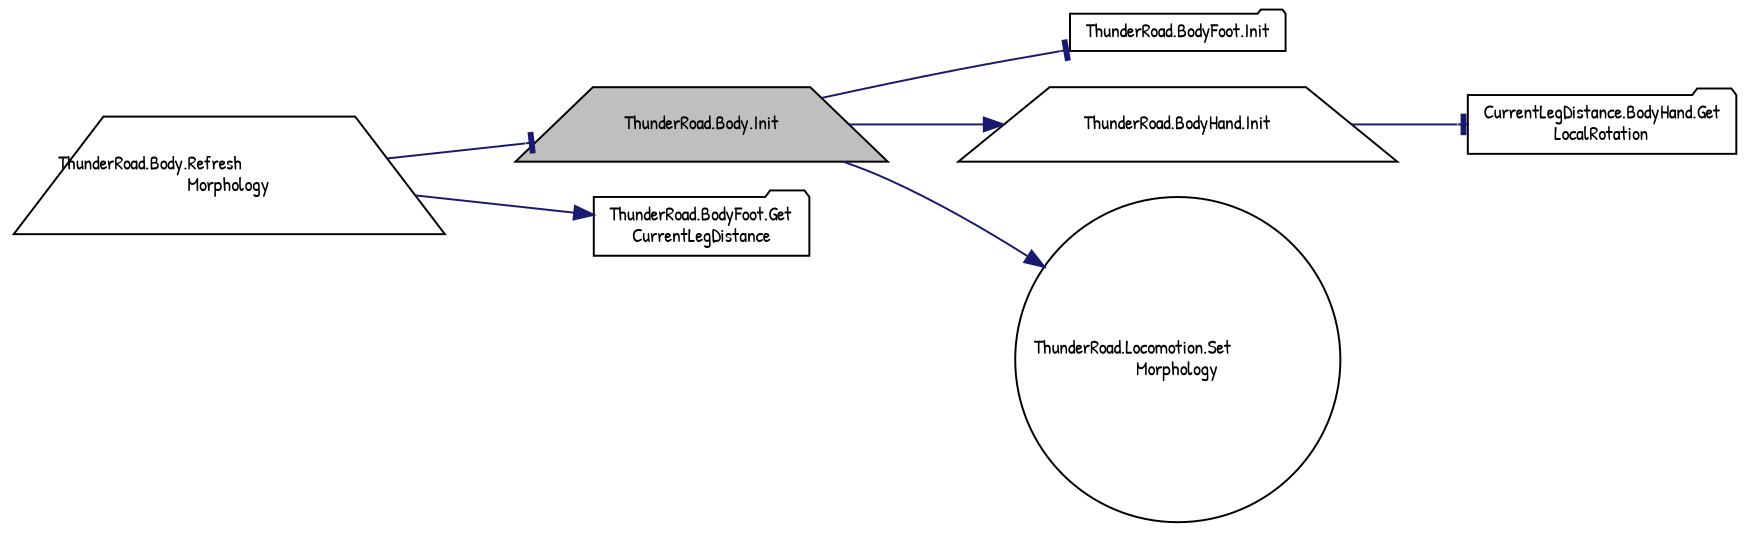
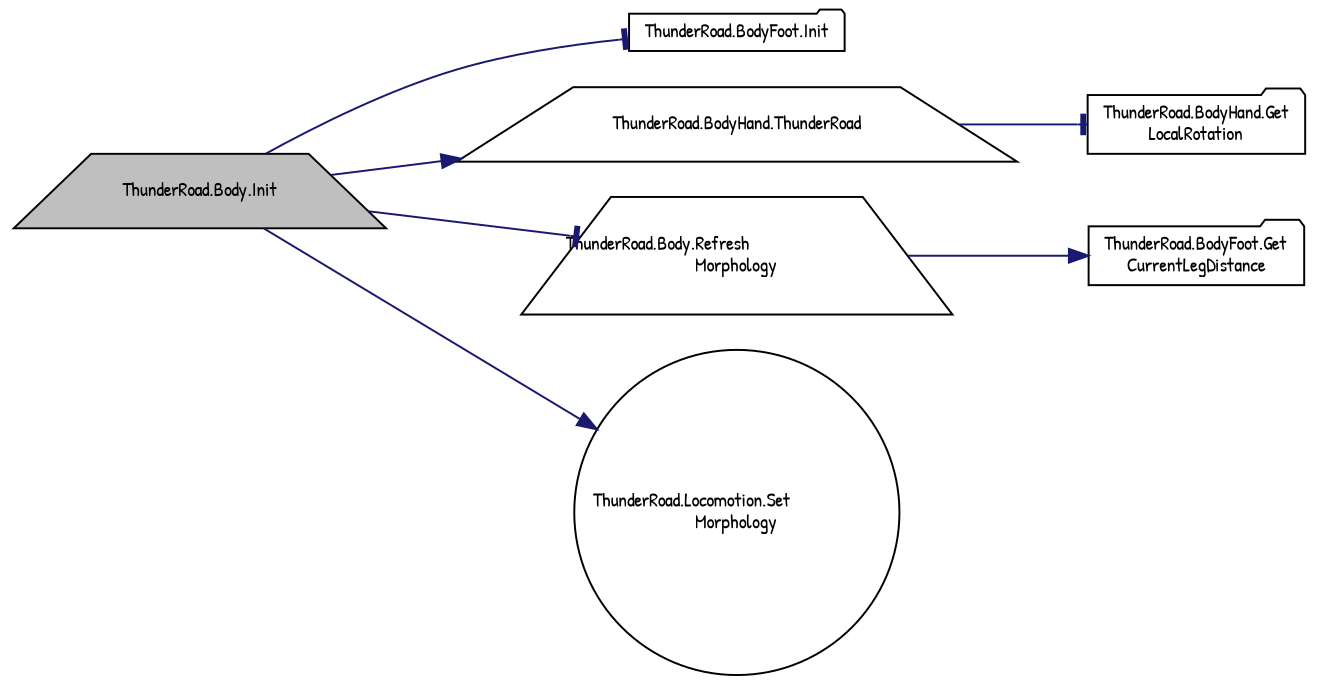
  digraph {
    fontname="Patrick Hand"
    rankdir=LR
    node [color=black fillcolor=white fontname="Patrick Hand" fontsize=10 shape=trapezium style=filled]
    edge [arrowhead=tee color=midnightblue fontname="Patrick Hand" fontsize=10 labelfontname=Helvetica labelfontsize=10 style=solid]
    n1 [fillcolor=grey75 fontcolor=black height=0.2 label="ThunderRoad.Body.Init" width=0.4]
    n2 [height=0.2 label="ThunderRoad.BodyFoot.Init" shape=folder width=0.4]
-   n3 [height=0.2 label="ThunderRoad.BodyHand.Init" width=0.4]
+   n3 [height=0.2 label="ThunderRoad.BodyHand.ThunderRoad" width=0.4]
    n4 [height=0.2 label="ThunderRoad.Body.Refresh\lMorphology" width=0.4]
    n5 [height=0.2 label="ThunderRoad.Locomotion.Set\lMorphology" shape=circle width=0.4]
-   n6 [height=0.2 label="CurrentLegDistance.BodyHand.Get\lLocalRotation" shape=folder width=0.4]
+   n6 [height=0.2 label="ThunderRoad.BodyHand.Get\lLocalRotation" shape=folder width=0.4]
    n7 [height=0.2 label="ThunderRoad.BodyFoot.Get\lCurrentLegDistance" shape=folder width=0.4]
    n1 -> n2
    n1 -> n3 [arrowhead=normal]
-   n4 -> n1
+   n1 -> n4
    n1 -> n5 [arrowhead=normal]
    n3 -> n6
    n4 -> n7 [arrowhead=normal]
  }
